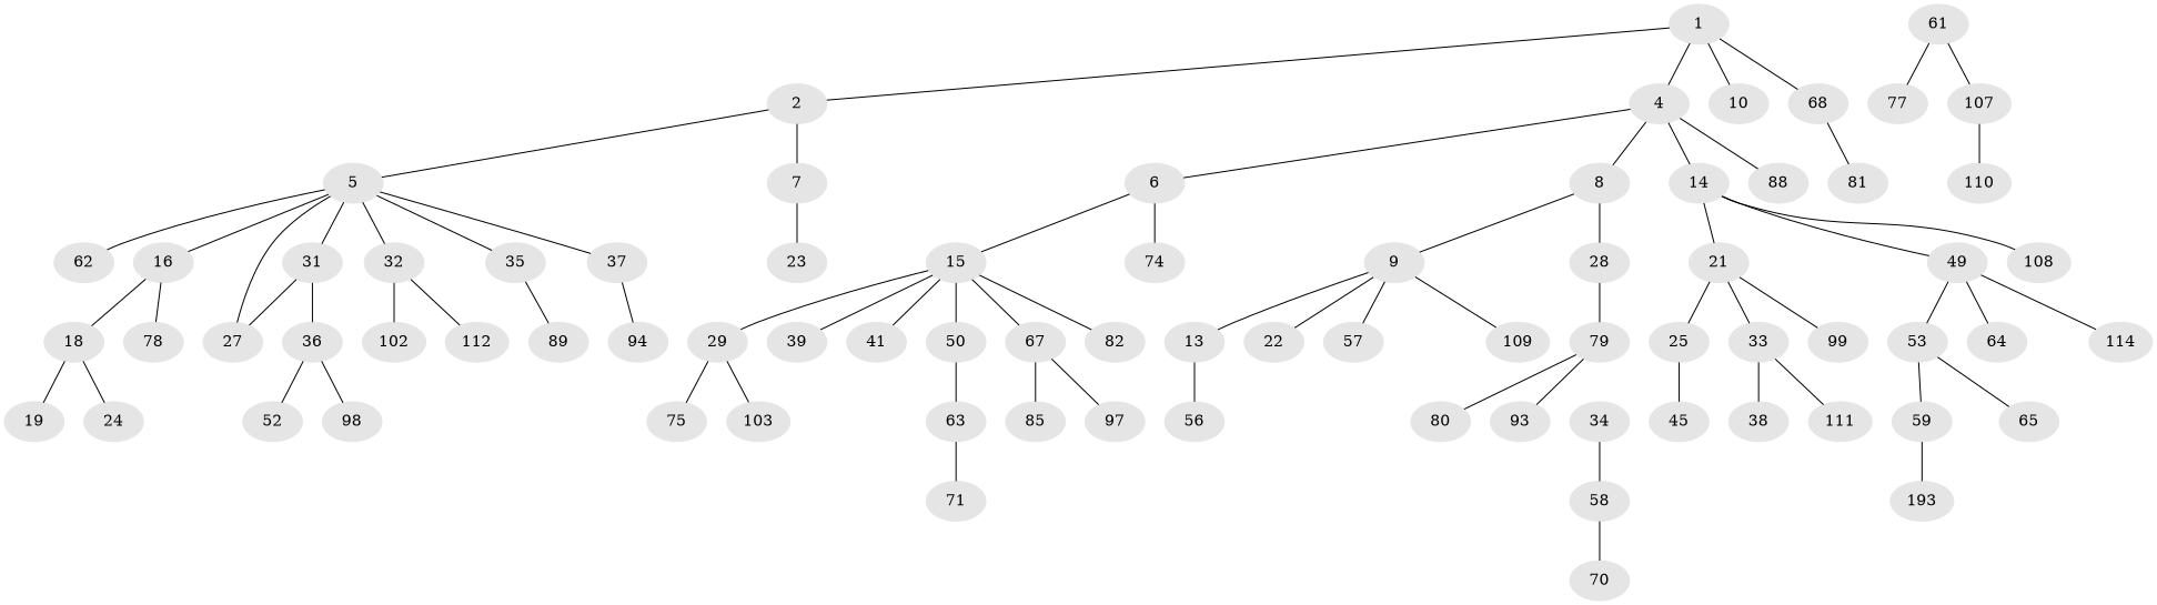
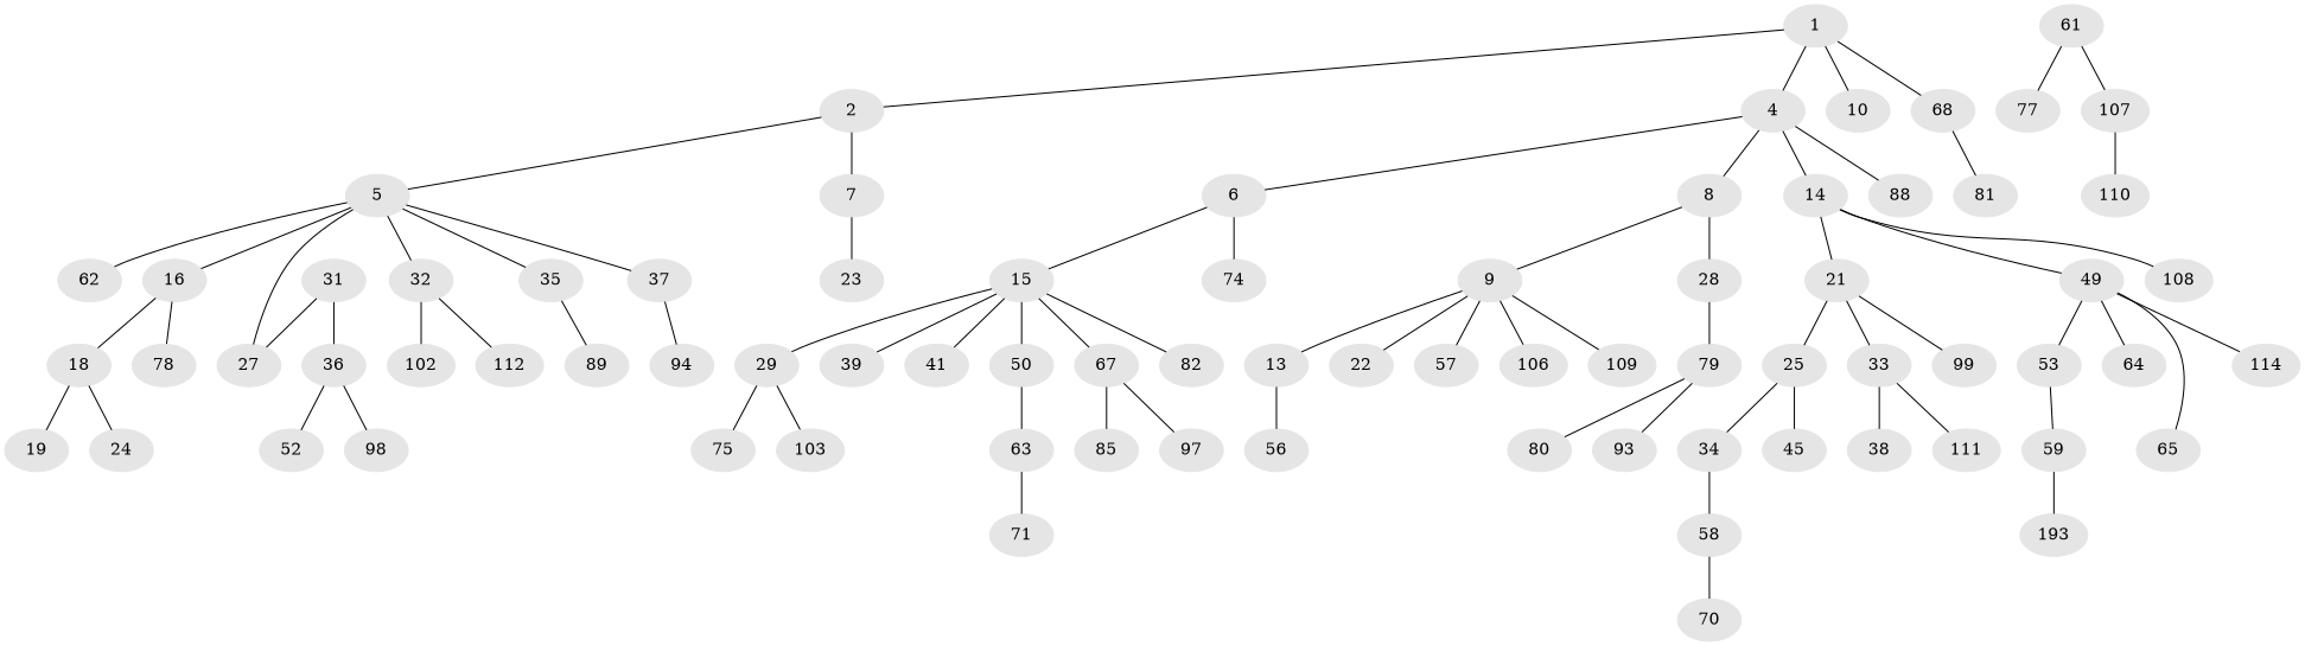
  graph {
    node [color=gray90 style=filled]
    1 [super="+17"]
    2 [super="+3"]
    4 [super="+26"]
    10 [super="+73"]
    68
    5 [super="+47"]
    7 [super="+104"]
    6 [super="+76"]
    8 [super="+20"]
    14 [super="+48"]
    88
    81
    n13 [label=62 super="+43"]
    16 [super="+95"]
    27 [super="+54"]
    31 [super="+60"]
    32 [super="+51"]
    35 [super="+96"]
    37 [super="+46"]
    23
    15 [super="+30"]
    74
    9 [super="+11"]
    28 [super="+72"]
    21 [super="+84"]
    49 [super="+62"]
    108
    18 [super="+83"]
    78
    36 [super="+69"]
    102
    112
    89
    94
    29 [super="+42"]
    39
    41
    n38 [label=50]
    67 [super="+101"]
    82
    13 [super="+40"]
    22 [super="+66"]
    57
+   106
    109
    79 [super="+92"]
    56
    25 [super="+90"]
    33 [super="+44"]
    99
    53
    64
    65
    114
    75 [super="+105"]
    103
    63 [super="+100"]
    85
    97
    19 [super="+91"]
    24
    34
    45
    38 [super="+50"]
    111
    58
    80
    93
    52
    98
    61 [super="+86"]
    77
    107
    70
    59 [super="+87"]
    n76 [label=193]
    71
    110
    1 -- 2
    1 -- 4
    1 -- 10
    1 -- 68
    2 -- 5
    2 -- 7
    4 -- 6
    4 -- 8
    4 -- 14
    4 -- 88
    68 -- 81
    5 -- n13
    5 -- 16
    5 -- 27
-   5 -- 31
    5 -- 32
    5 -- 35
    5 -- 37
    7 -- 23
    6 -- 15
    6 -- 74
    8 -- 9
    8 -- 28
    14 -- 21
    14 -- 49
    14 -- 108
    16 -- 18
    16 -- 78
    31 -- 27
    31 -- 36
    32 -- 102
    32 -- 112
    35 -- 89
    37 -- 94
    15 -- 29
    15 -- 39
    15 -- 41
    15 -- n38
    15 -- 67
    15 -- 82
    9 -- 13
    9 -- 22
    9 -- 57
+   9 -- 106
    9 -- 109
    28 -- 79
    21 -- 25
    21 -- 33
    21 -- 99
    49 -- 53
    49 -- 64
-   53 -- 65
+   49 -- 65
    49 -- 114
    18 -- 19
    18 -- 24
    36 -- 52
    36 -- 98
    29 -- 75
    29 -- 103
    n38 -- 63
    67 -- 85
    67 -- 97
    13 -- 56
    79 -- 80
    79 -- 93
+   25 -- 34
    25 -- 45
    33 -- 38
    33 -- 111
    53 -- 59
    63 -- 71
    34 -- 58
    58 -- 70
    61 -- 77
    61 -- 107
    107 -- 110
    59 -- n76
  }
